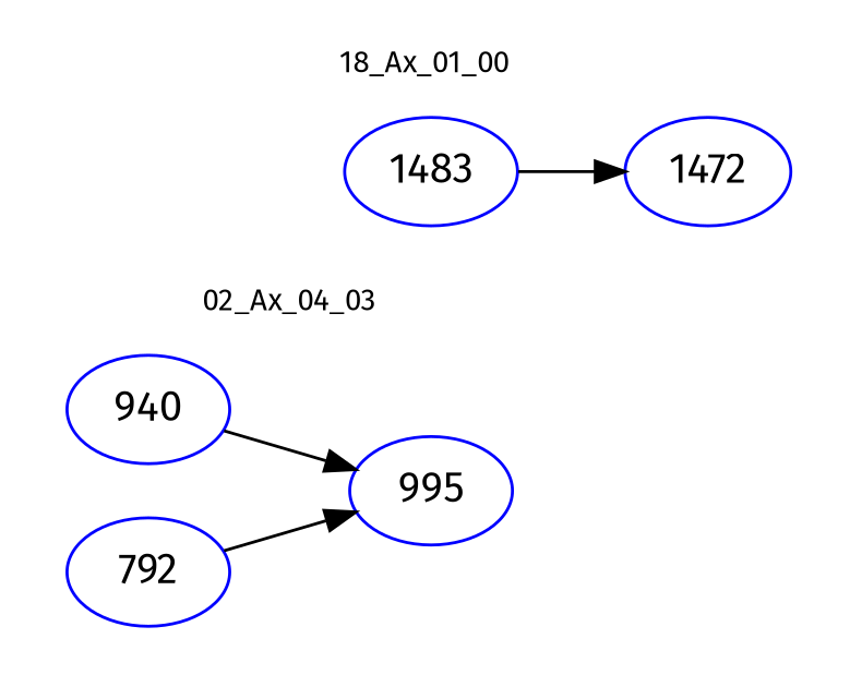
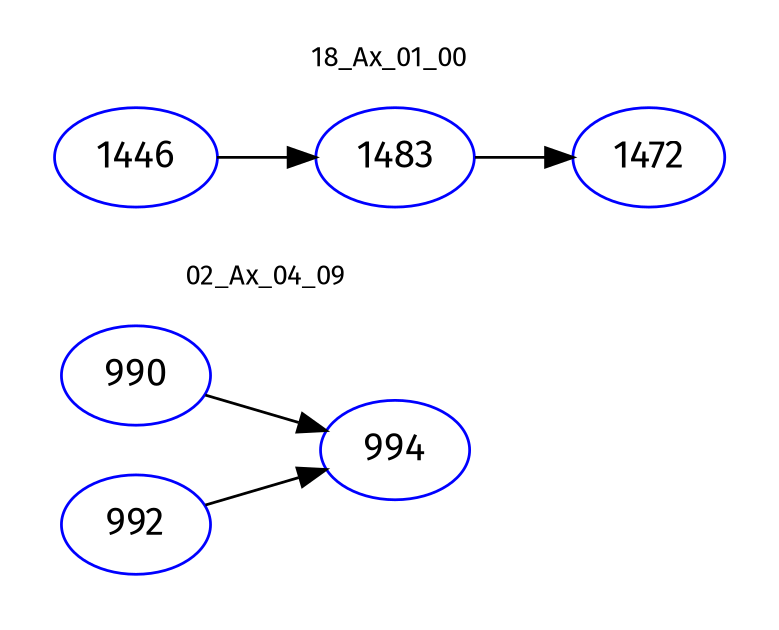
  digraph {
    fontname="Fira Sans"
    rankdir=LR
    node [color=blue fontname="Fira Sans"]
    edge [color=black fontname="Fira Sans"]
-   n1 [label=940]
-   n2 [label=792]
-   n3 [label=995]
+   n1 [label=990]
+   n2 [label=992]
+   n3 [label=994]
+   n4 [label=1446]
    n5 [label=1483]
    n6 [label=1472]
    subgraph cluster_1 {
      color=white
      fontsize=10
-     label="02_Ax_04_03"
+     label="02_Ax_04_09"
      n1
      n2
      n3
    }
    subgraph cluster_2 {
      color=white
      fontsize=10
      label="18_Ax_01_00"
+     n4
      n5
      n6
    }
    n1 -> n3
    n2 -> n3
+   n4 -> n5
    n5 -> n6
  }
